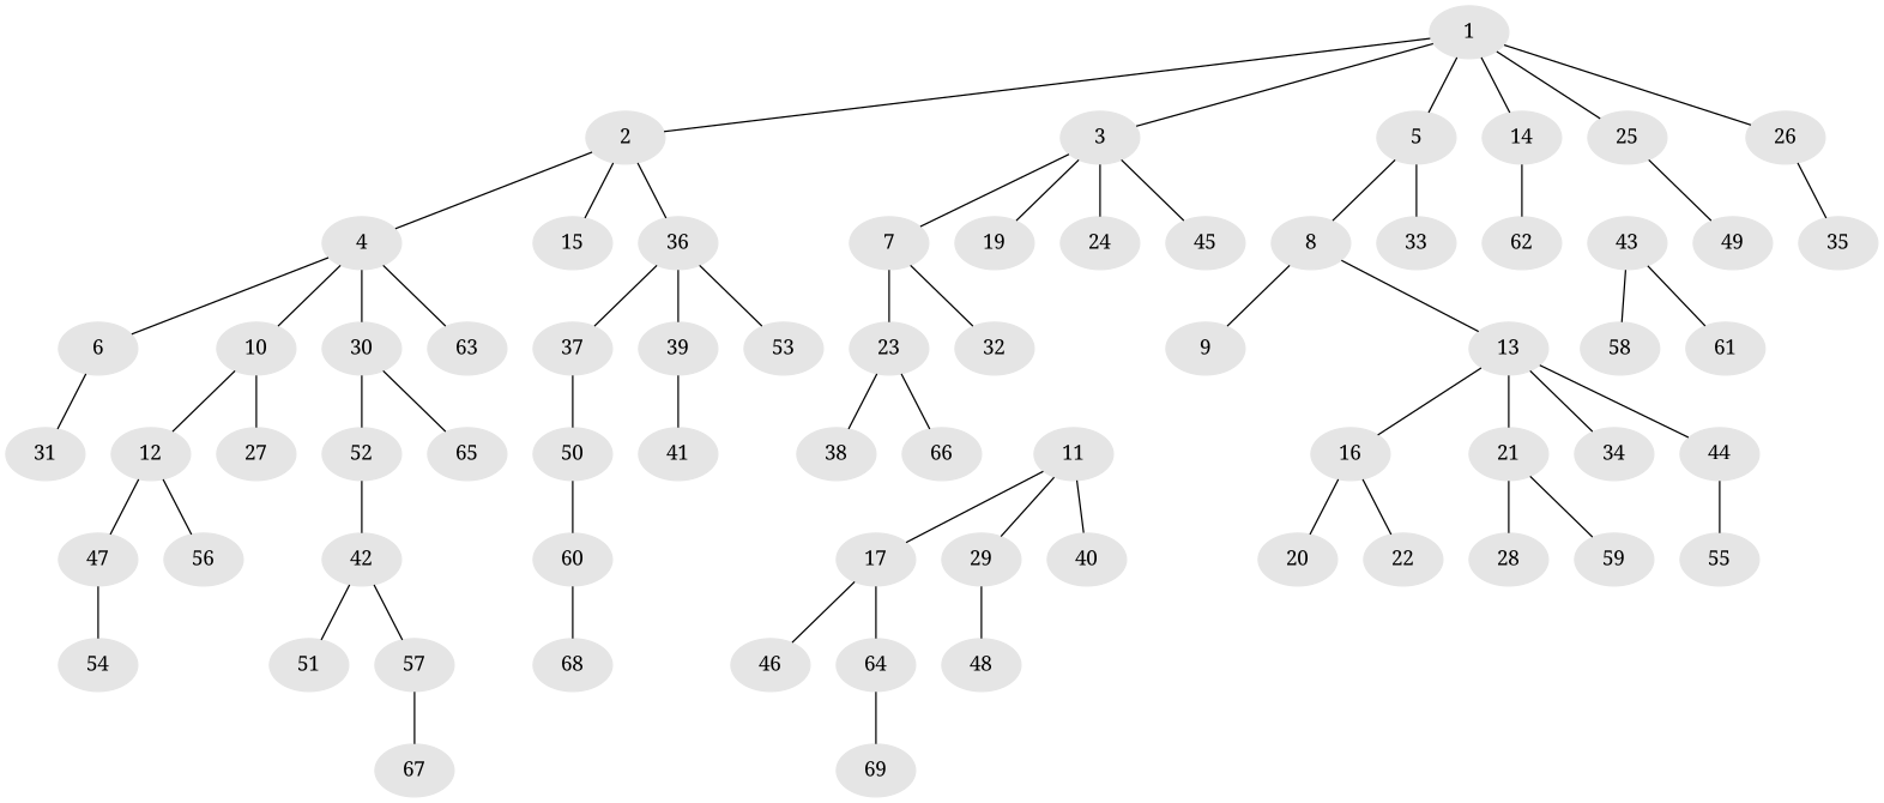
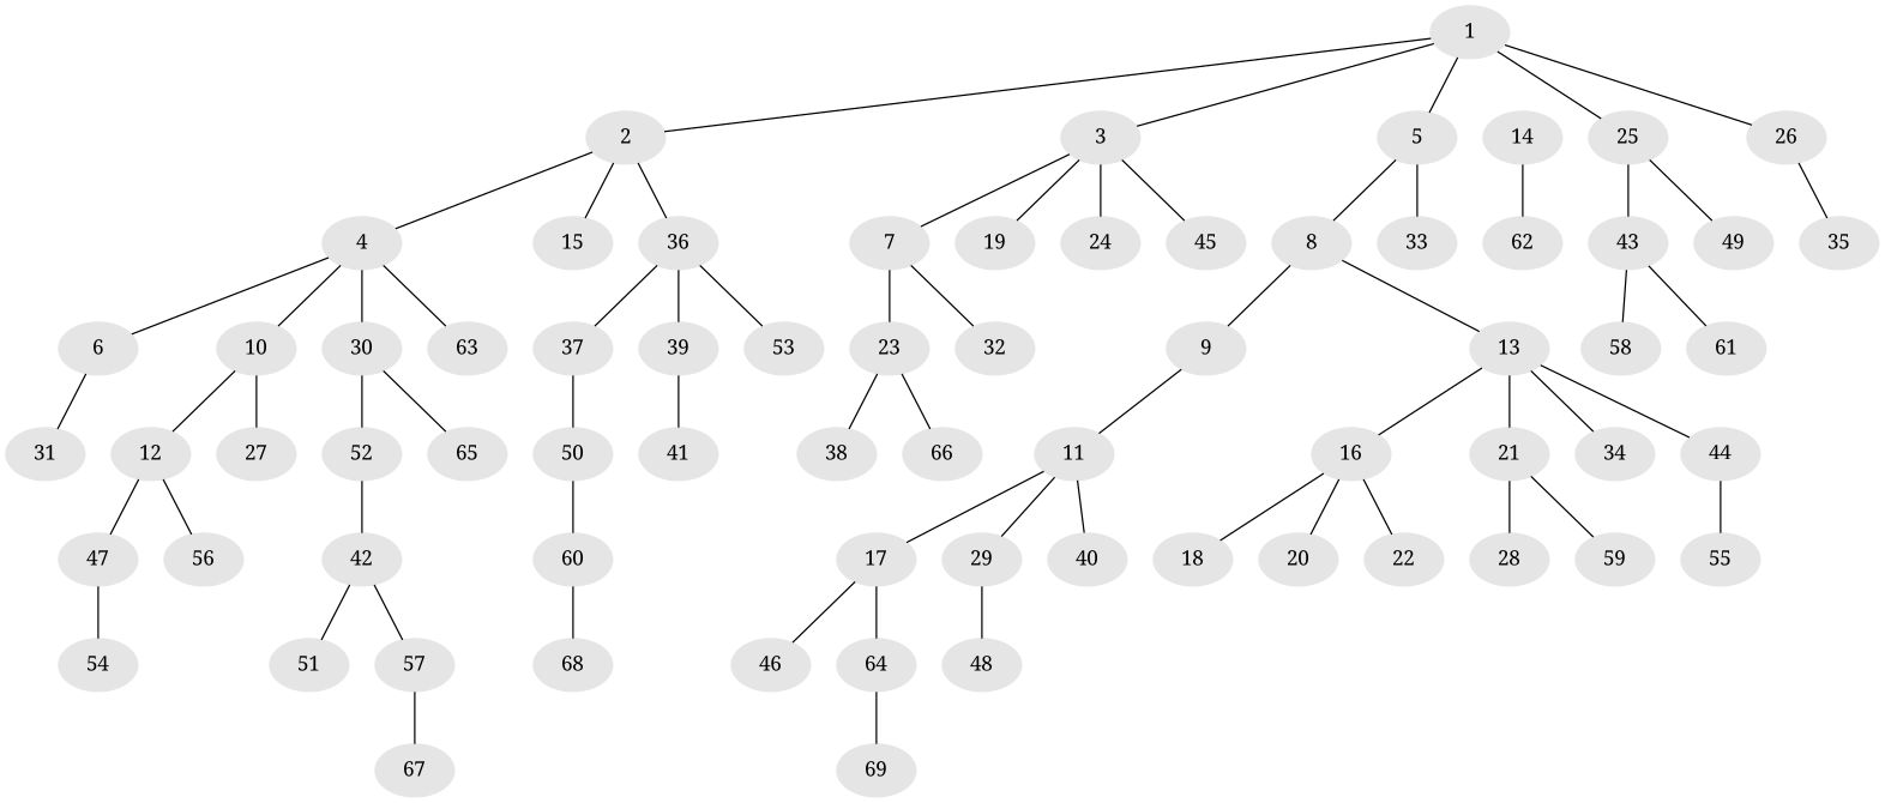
  graph {
    fontname="Noto Serif"
    node [color=gray90 fontname="Noto Serif" style=filled]
    edge [fontname="Noto Serif"]
    1
    2
    3
    5
    14
    25
    26
    4
    15
    36
    7
    19
    24
    45
    8
    33
    62
    43
    49
    35
    6
    10
    30
    63
    37
    39
    53
    23
    32
    31
    12
    27
    52
    65
    9
    13
    38
    66
    11
    16
    21
    34
    44
    17
    29
    40
    47
    56
    46
    64
    48
    54
+   18
    20
    22
    28
    59
    55
    69
    58
    61
    42
    51
    57
    50
    41
    60
    67
    68
    1 -- 2
    1 -- 3
    1 -- 5
-   1 -- 14
    1 -- 25
    1 -- 26
    2 -- 4
    2 -- 15
    2 -- 36
    3 -- 7
    3 -- 19
    3 -- 24
    3 -- 45
    5 -- 8
    5 -- 33
    14 -- 62
+   25 -- 43
    25 -- 49
    26 -- 35
    4 -- 6
    4 -- 10
    4 -- 30
    4 -- 63
    36 -- 37
    36 -- 39
    36 -- 53
    7 -- 23
    7 -- 32
    8 -- 9
    8 -- 13
    43 -- 58
    43 -- 61
    6 -- 31
    10 -- 12
    10 -- 27
    30 -- 52
    30 -- 65
    37 -- 50
    39 -- 41
    23 -- 38
    23 -- 66
    12 -- 47
    12 -- 56
    52 -- 42
+   9 -- 11
    13 -- 16
    13 -- 21
    13 -- 34
    13 -- 44
    11 -- 17
    11 -- 29
    11 -- 40
+   16 -- 18
    16 -- 20
    16 -- 22
    21 -- 28
    21 -- 59
    44 -- 55
    17 -- 46
    17 -- 64
    29 -- 48
    47 -- 54
    64 -- 69
    42 -- 51
    42 -- 57
    57 -- 67
    50 -- 60
    60 -- 68
  }
